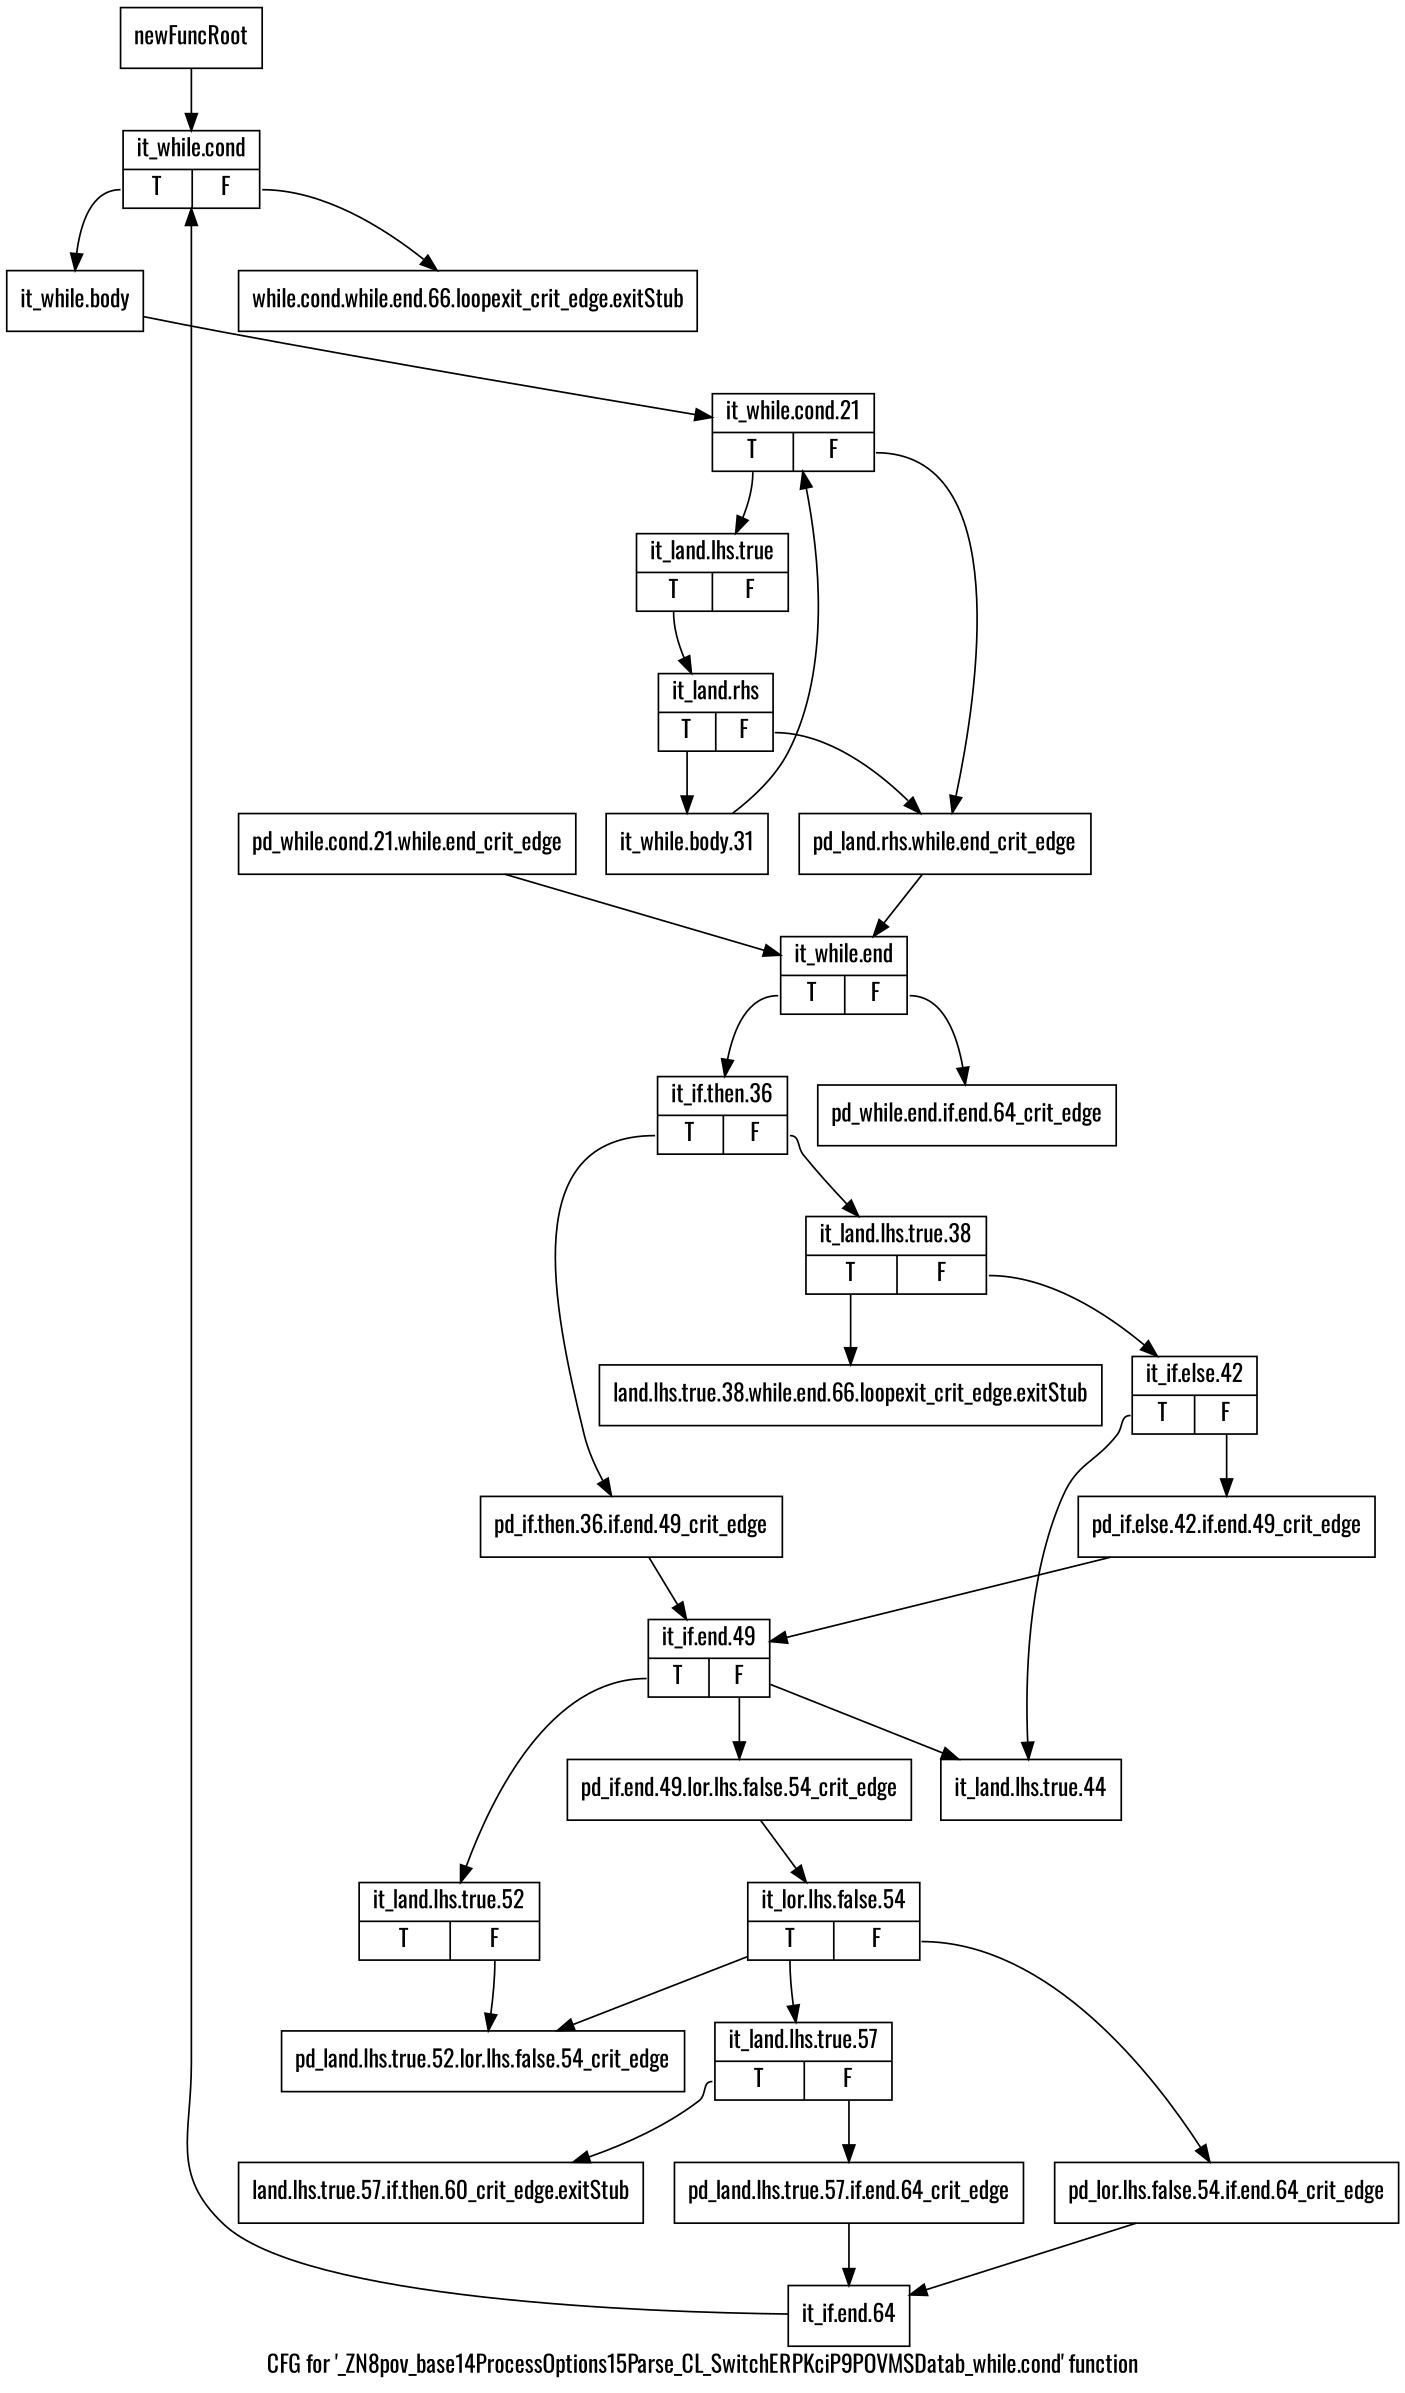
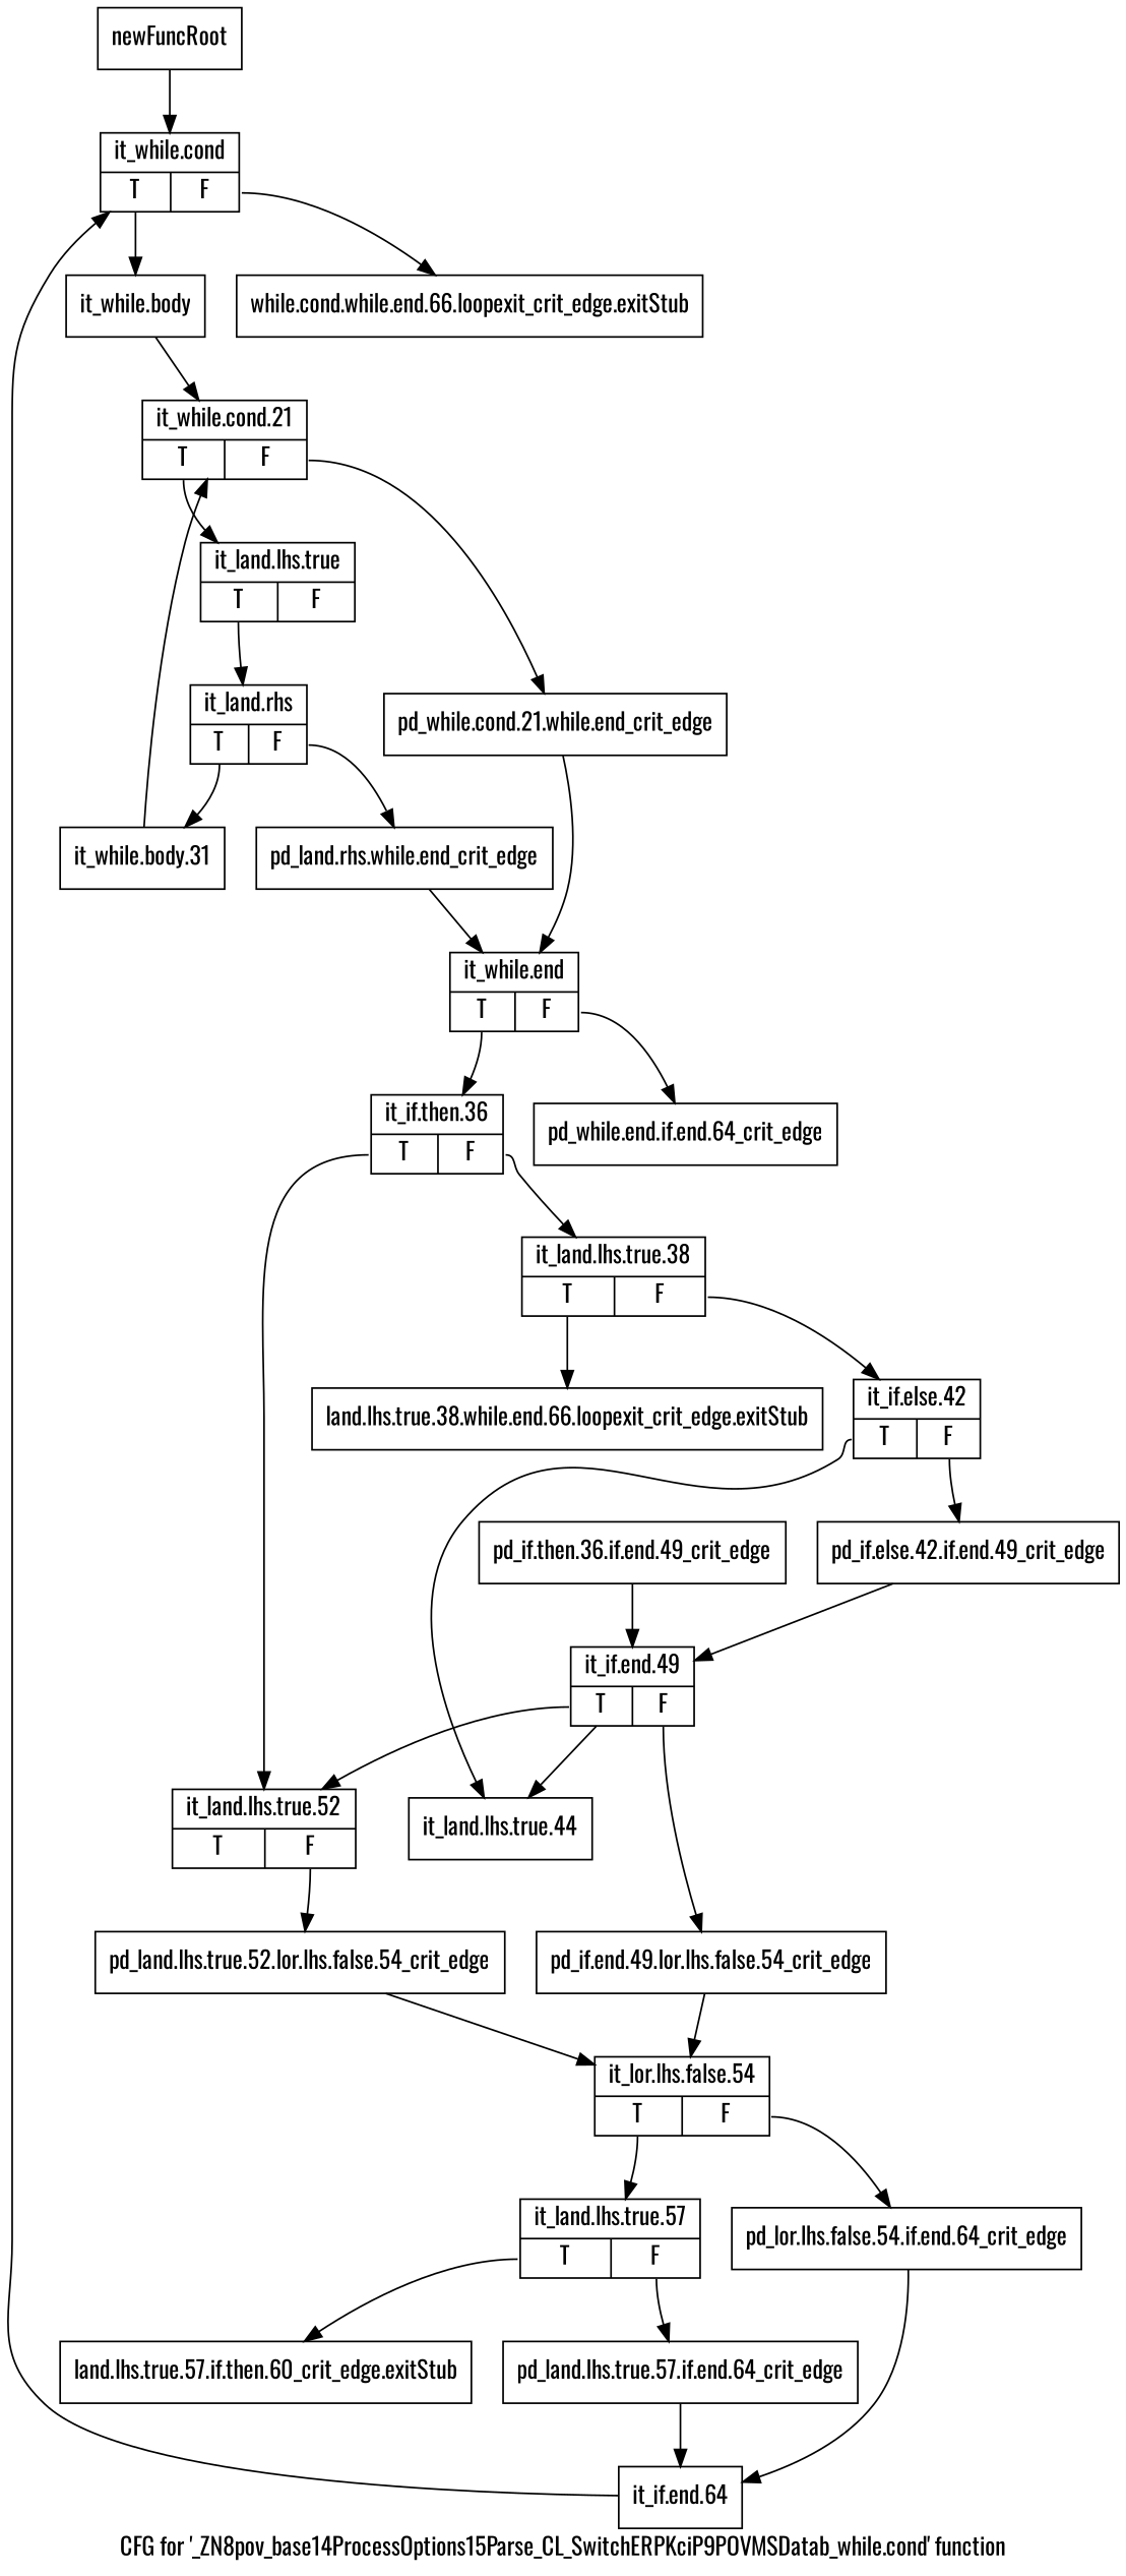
  digraph {
    fontname=Oswald
    label="CFG for '_ZN8pov_base14ProcessOptions15Parse_CL_SwitchERPKciP9POVMSDatab_while.cond' function"
    node [fontname=Oswald shape=record]
    edge [fontname=Oswald]
    n1 [label="{newFuncRoot}"]
    n2 [label="{it_while.cond|{<s0>T|<s1>F}}"]
    n3 [label="{while.cond.while.end.66.loopexit_crit_edge.exitStub}"]
    n4 [label="{it_while.body}"]
    n5 [label="{it_while.cond.21|{<s0>T|<s1>F}}"]
    n6 [label="{land.lhs.true.38.while.end.66.loopexit_crit_edge.exitStub}"]
    n7 [label="{land.lhs.true.57.if.then.60_crit_edge.exitStub}"]
    n8 [label="{it_land.lhs.true|{<s0>T|<s1>F}}"]
    n9 [label="{pd_while.cond.21.while.end_crit_edge}"]
    n10 [label="{it_land.rhs|{<s0>T|<s1>F}}"]
    n11 [label="{it_while.end|{<s0>T|<s1>F}}"]
    n12 [label="{it_while.body.31}"]
    n13 [label="{pd_land.rhs.while.end_crit_edge}"]
    n14 [label="{it_if.then.36|{<s0>T|<s1>F}}"]
    n15 [label="{pd_while.end.if.end.64_crit_edge}"]
    n16 [label="{pd_if.then.36.if.end.49_crit_edge}"]
    n17 [label="{it_land.lhs.true.38|{<s0>T|<s1>F}}"]
    n18 [label="{it_if.end.49|{<s0>T|<s1>F}}"]
    n19 [label="{it_if.else.42|{<s0>T|<s1>F}}"]
    n20 [label="{it_if.end.64}"]
    n21 [label="{it_land.lhs.true.44}"]
    n22 [label="{it_land.lhs.true.52|{<s0>T|<s1>F}}"]
    n23 [label="{pd_if.end.49.lor.lhs.false.54_crit_edge}"]
    n24 [label="{pd_if.else.42.if.end.49_crit_edge}"]
    n25 [label="{pd_land.lhs.true.52.lor.lhs.false.54_crit_edge}"]
    n26 [label="{it_lor.lhs.false.54|{<s0>T|<s1>F}}"]
    n27 [label="{it_land.lhs.true.57|{<s0>T|<s1>F}}"]
    n28 [label="{pd_lor.lhs.false.54.if.end.64_crit_edge}"]
    n29 [label="{pd_land.lhs.true.57.if.end.64_crit_edge}"]
    n1 -> n2
    n2 -> n3 [tailport=s1]
    n2 -> n4 [tailport=s0]
    n4 -> n5
    n5 -> n8 [tailport=s0]
-   n5 -> n13 [tailport=s1]
+   n5 -> n9 [tailport=s1]
    n8 -> n10 [tailport=s0]
    n9 -> n11
    n10 -> n12 [tailport=s0]
    n10 -> n13 [tailport=s1]
    n11 -> n14 [tailport=s0]
    n11 -> n15 [tailport=s1]
    n12 -> n5
    n13 -> n11
-   n14 -> n16 [tailport=s0]
+   n14 -> n22 [tailport=s0]
    n14 -> n17 [tailport=s1]
    n16 -> n18
    n17 -> n6 [tailport=s0]
    n17 -> n19 [tailport=s1]
    n18 -> n21
    n18 -> n22 [tailport=s0]
    n18 -> n23 [tailport=s1]
    n19 -> n21 [tailport=s0]
    n19 -> n24 [tailport=s1]
    n20 -> n2
    n22 -> n25 [tailport=s1]
    n23 -> n26
    n24 -> n18
-   n26 -> n25
+   n25 -> n26
    n26 -> n27 [tailport=s0]
    n26 -> n28 [tailport=s1]
    n27 -> n7 [tailport=s0]
    n27 -> n29 [tailport=s1]
    n28 -> n20
    n29 -> n20
  }
